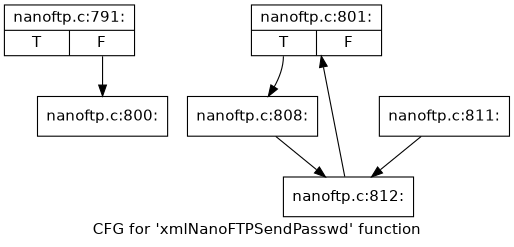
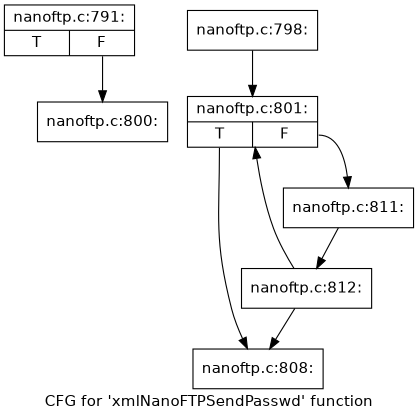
  digraph {
    fontname="DejaVu Sans"
    label="CFG for 'xmlNanoFTPSendPasswd' function"
    node [fontname="DejaVu Sans" shape=record]
    edge [fontname="DejaVu Sans"]
    n1 [label="{nanoftp.c:791:|{<s0>T|<s1>F}}"]
    n2 [label="{nanoftp.c:800:}"]
+   n3 [label="{nanoftp.c:798:}"]
    n4 [label="{nanoftp.c:801:|{<s0>T|<s1>F}}"]
    n5 [label="{nanoftp.c:808:}"]
    n6 [label="{nanoftp.c:811:}"]
    n7 [label="{nanoftp.c:812:}"]
    n1 -> n2 [tailport=s1]
+   n3 -> n4
    n4 -> n5 [tailport=s0]
-   n5 -> n7
+   n4 -> n6 [tailport=s1]
+   n7 -> n5
    n6 -> n7
    n7 -> n4
  }
